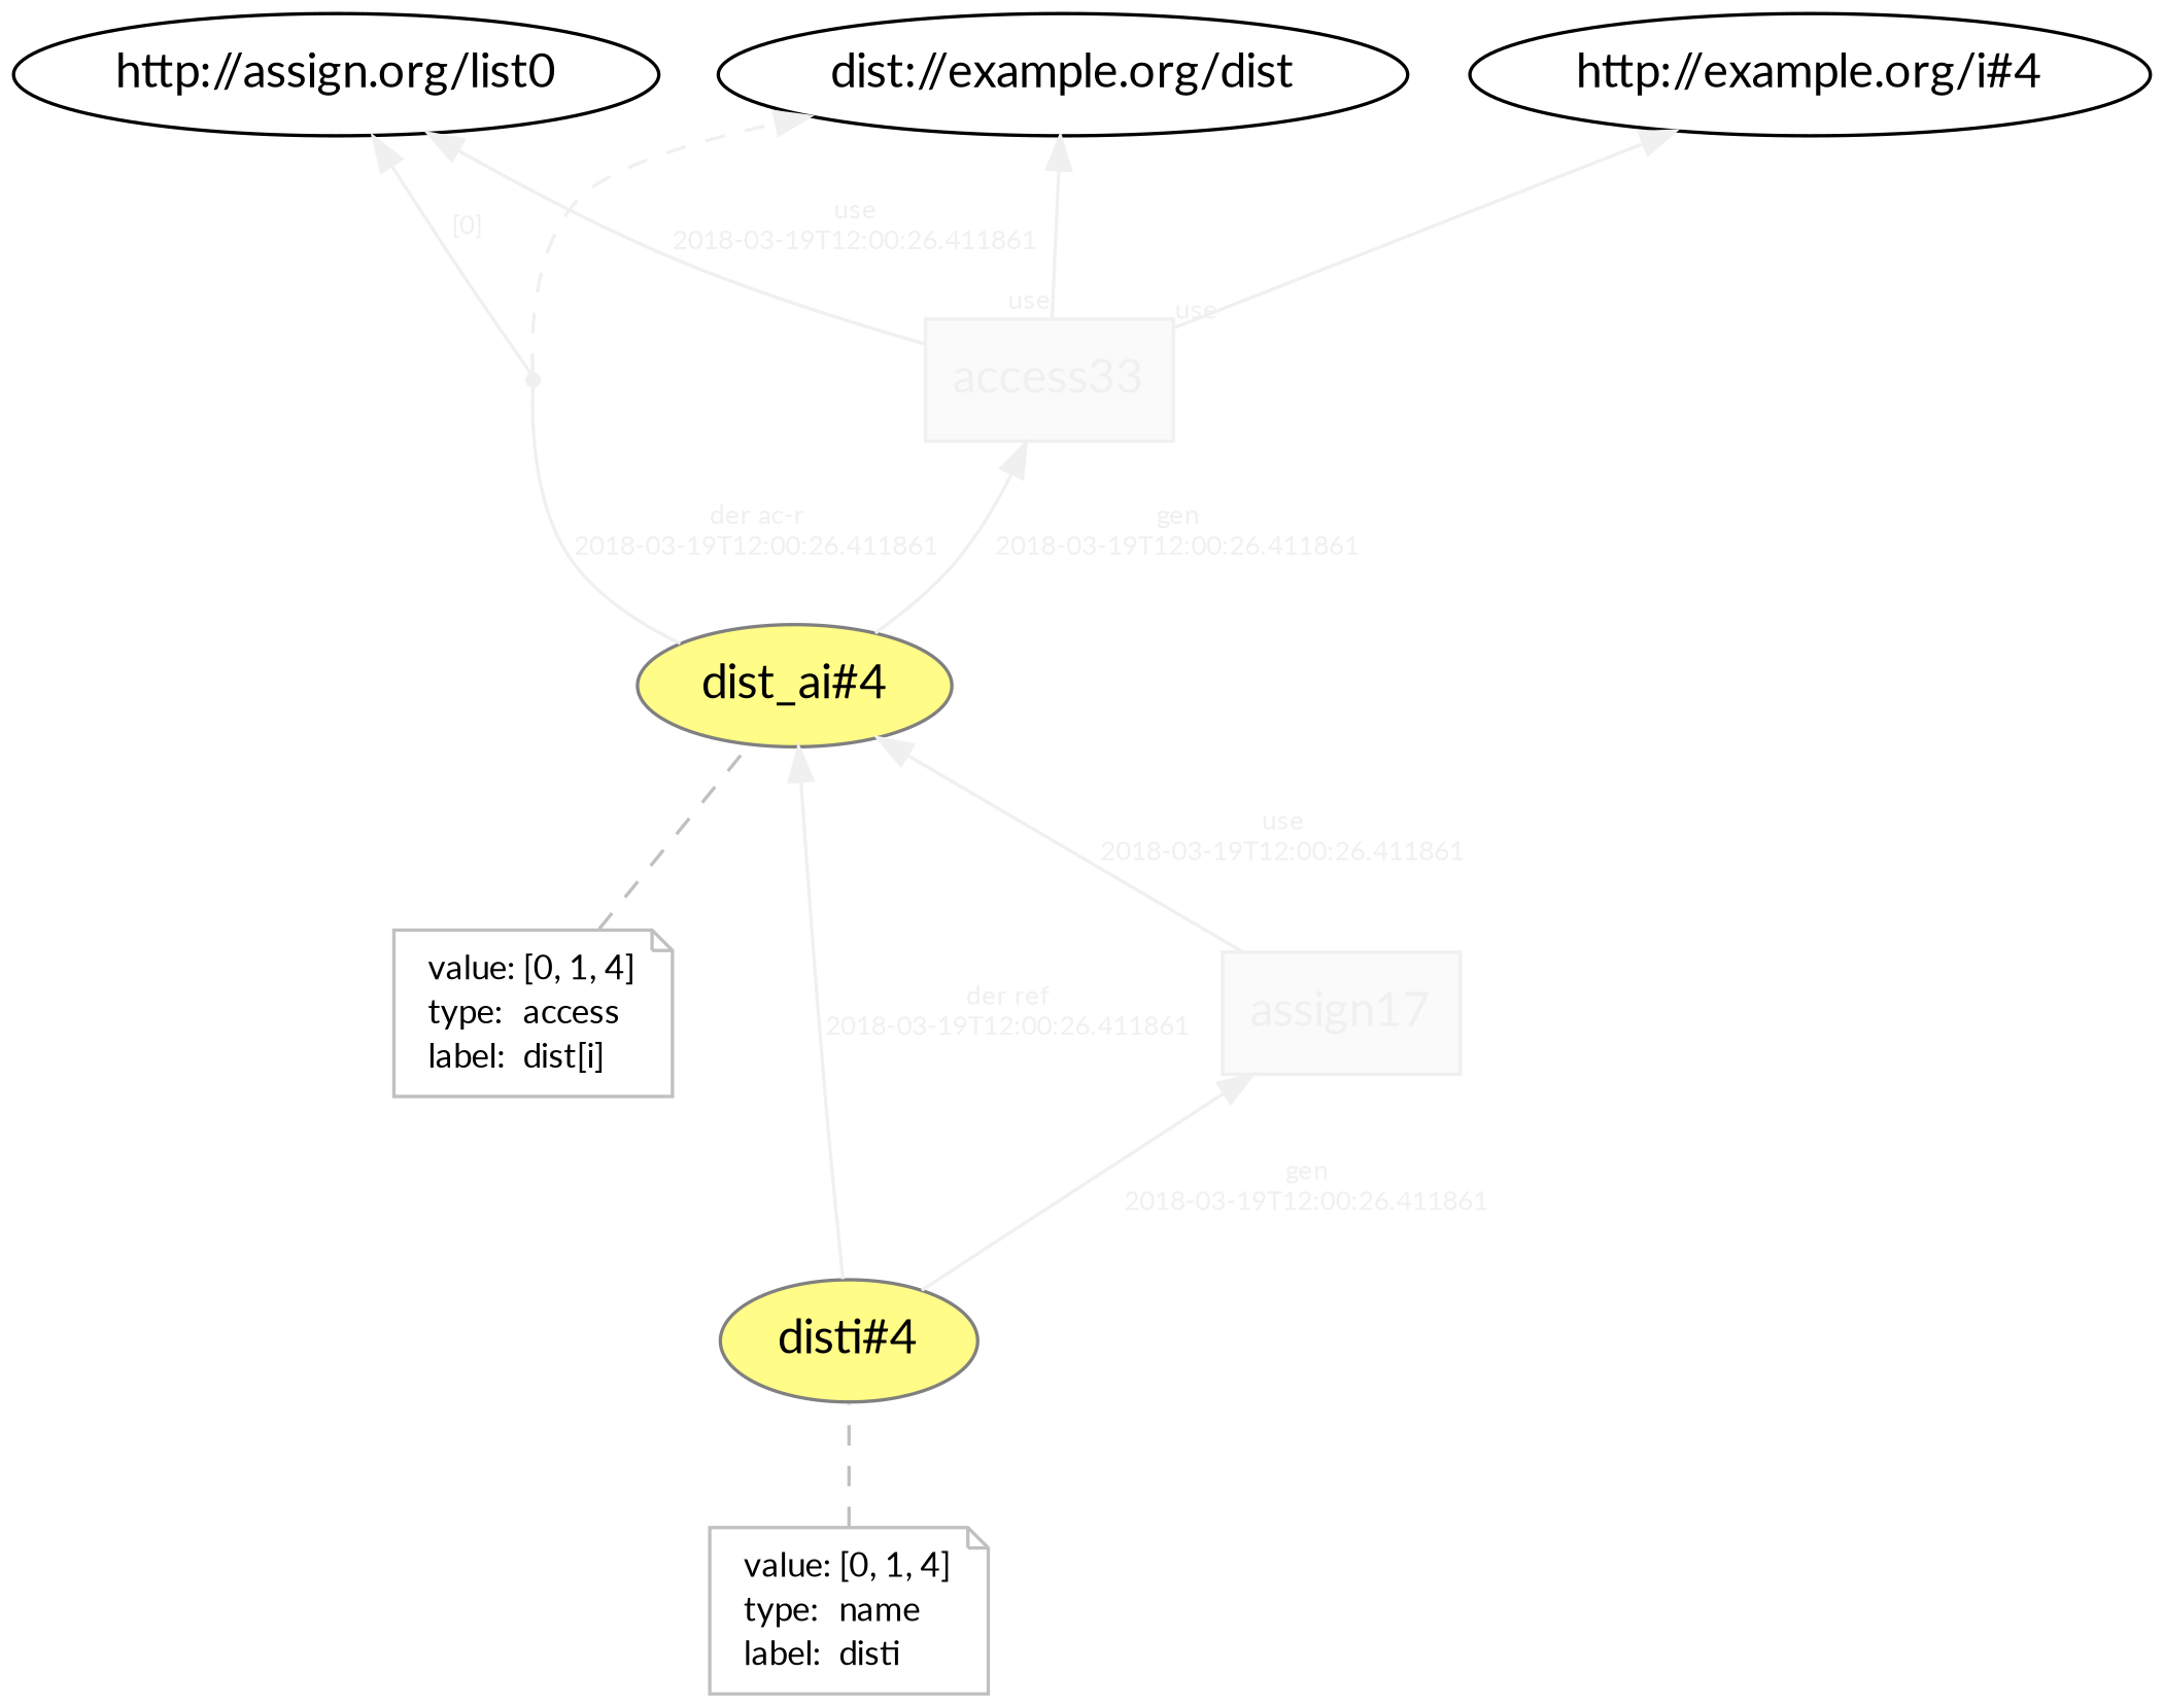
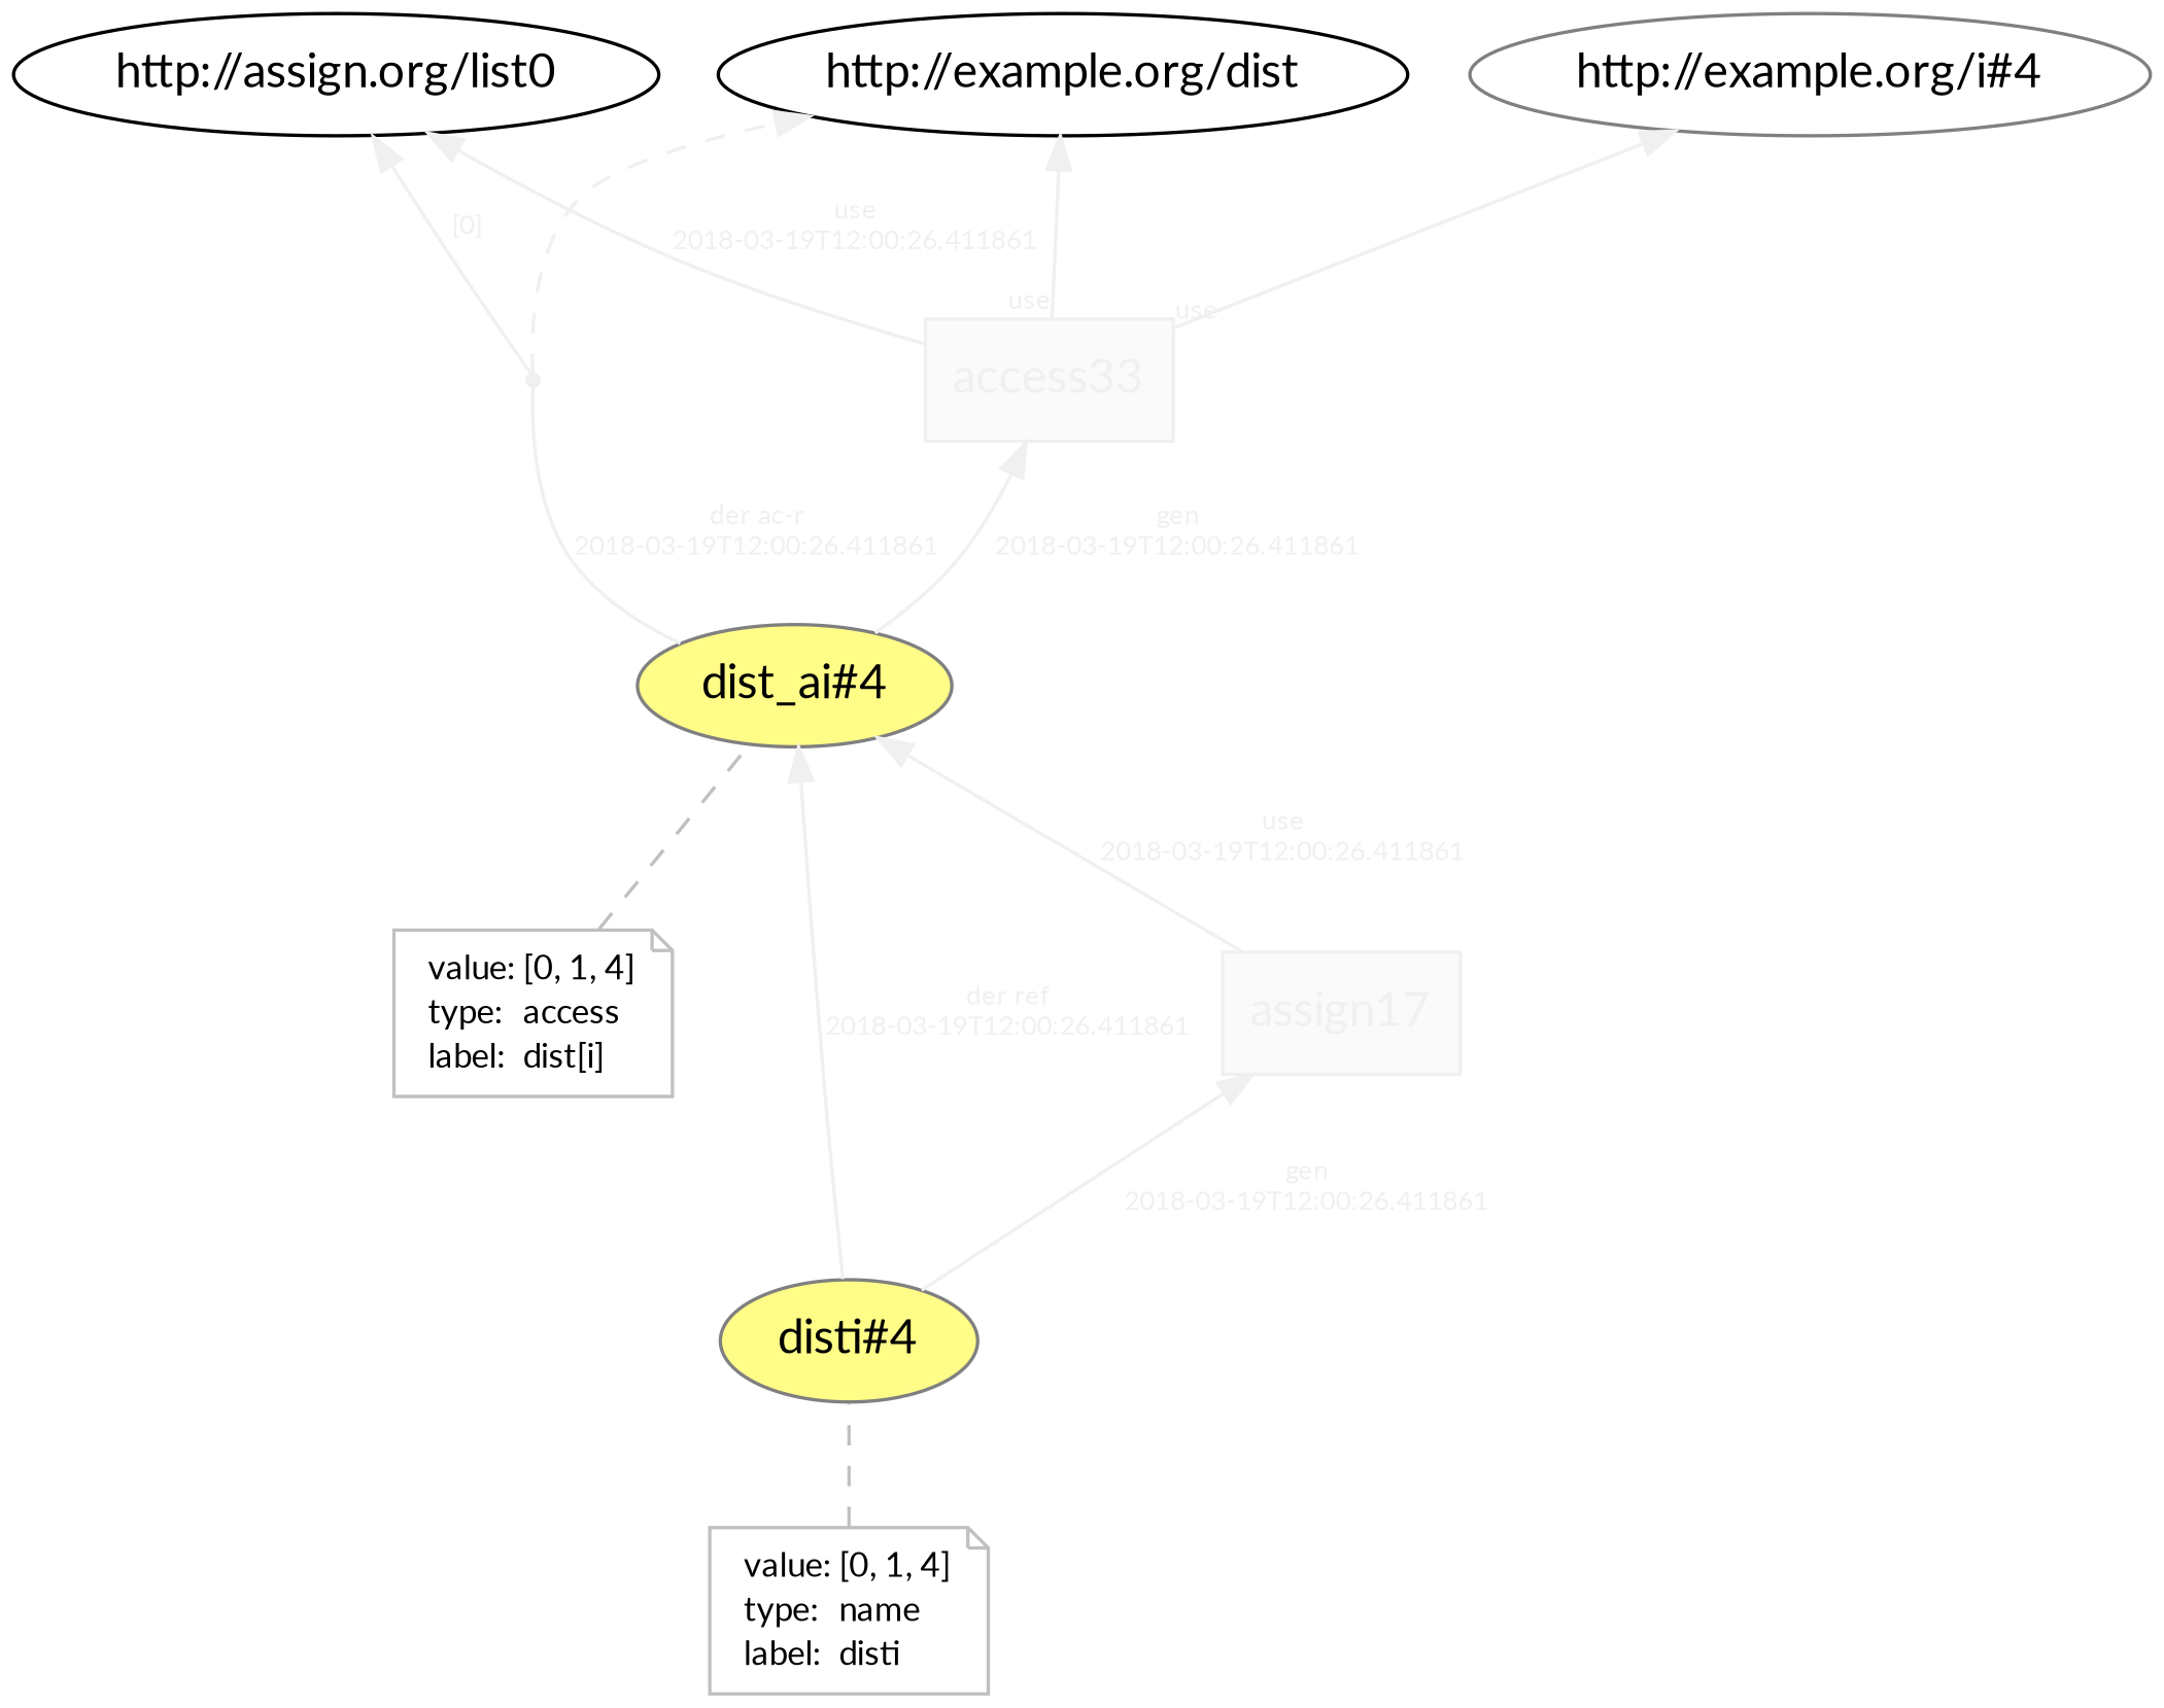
  digraph {
    fontname=Lato
    rankdir=BT
    node [fontname=Lato]
    edge [angle=60.0 color="#F0F0F0" distance=1.5 fontcolor="#F0F0F0" fontname=Lato fontsize=8 rotation=20]
    n1 [color="#808080" fillcolor="#FFFC87" label="dist_ai#4" style=filled]
    n2 [color="#F0F0F0" fillcolor="#FAFAFA" fontcolor="#F0F0F0" label=access33 shape=polygon sides=4 style=filled]
    bn0 [color="#F0F0F0" fontcolor="#F0F0F0" shape=point]
-   "http://example.org/dist" [label="dist://example.org/dist"]
+   "http://example.org/dist"
    n5 [label="http://assign.org/list0"]
-   "http://example.org/i#4"
+   "http://example.org/i#4" [color="#808080"]
    n7 [color=gray fontcolor=black fontsize=10 label=<<TABLE cellpadding="0" border="0"> 	<TR> 	    <TD align="left">value:</TD> 	    <TD align="left">[0, 1, 4]</TD> 	</TR> 	<TR> 	    <TD align="left">type:</TD> 	    <TD align="left">access</TD> 	</TR> 	<TR> 	    <TD align="left">label:</TD> 	    <TD align="left">dist[i]</TD> 	</TR> </TABLE>> shape=note]
    n8 [color="#808080" fillcolor="#FFFC87" label="disti#4" style=filled]
    n9 [color="#F0F0F0" fillcolor="#FAFAFA" fontcolor="#F0F0F0" label=assign17 shape=polygon sides=4 style=filled]
    n10 [color=gray fontcolor=black fontsize=10 label=<<TABLE cellpadding="0" border="0"> 	<TR> 	    <TD align="left">value:</TD> 	    <TD align="left">[0, 1, 4]</TD> 	</TR> 	<TR> 	    <TD align="left">type:</TD> 	    <TD align="left">name</TD> 	</TR> 	<TR> 	    <TD align="left">label:</TD> 	    <TD align="left">disti</TD> 	</TR> </TABLE>> shape=note]
    n1 -> n2 [label="gen\n2018-03-19T12:00:26.411861"]
    n1 -> bn0 [arrowhead=none label="der ac-r\n2018-03-19T12:00:26.411861"]
    n2 -> "http://example.org/dist" [labelangle=60.0 labeldistance=1.5 labelfontsize=8 taillabel=use angle="" distance="" fontsize=""]
    n2 -> n5 [label="use\n2018-03-19T12:00:26.411861"]
    n2 -> "http://example.org/i#4" [labelangle=60.0 labeldistance=1.5 labelfontsize=8 taillabel=use angle="" distance="" fontsize=""]
    bn0 -> "http://example.org/dist" [style=dashed angle="" distance="" fontsize="" rotation=""]
    bn0 -> n5 [label="[0]"]
    n7 -> n1 [arrowhead=none color=gray style=dashed angle="" distance="" fontcolor="" fontsize="" rotation=""]
    n8 -> n1 [label="der ref\n2018-03-19T12:00:26.411861"]
    n8 -> n9 [label="gen\n2018-03-19T12:00:26.411861"]
    n9 -> n1 [label="use\n2018-03-19T12:00:26.411861"]
    n10 -> n8 [arrowhead=none color=gray style=dashed angle="" distance="" fontcolor="" fontsize="" rotation=""]
  }
